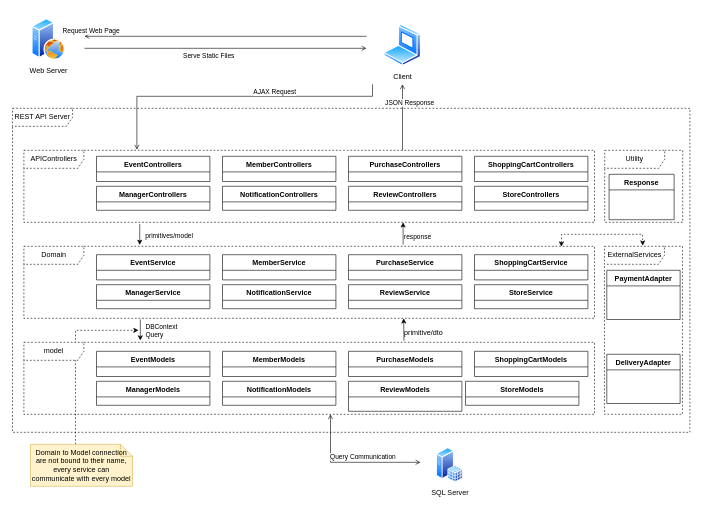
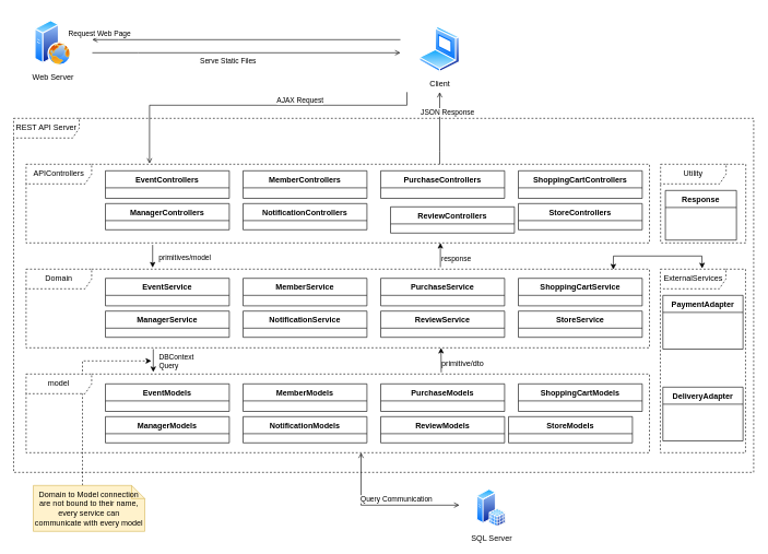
  <mxCell id="0" />
  <mxCell id="1" parent="0" />
  <mxCell id="2" value="" style="group;strokeColor=none;" parent="1" vertex="1" connectable="0"><mxGeometry x="610" y="20" width="120" height="120" as="geometry" /></mxCell>
  <mxCell id="3" value="" style="rounded=0;whiteSpace=wrap;html=1;strokeColor=none;" parent="2" vertex="1"><mxGeometry width="120" height="120" as="geometry" /></mxCell>
  <mxCell id="4" value="Client" style="image;aspect=fixed;perimeter=ellipsePerimeter;html=1;align=center;shadow=0;dashed=0;spacingTop=3;image=img/lib/active_directory/laptop_client.svg;" parent="2" vertex="1"><mxGeometry x="28.5" y="20" width="63" height="70" as="geometry" /></mxCell>
  <mxCell id="5" value="" style="group" parent="1" vertex="1" connectable="0"><mxGeometry x="20" y="20" width="120" height="120" as="geometry" /></mxCell>
  <mxCell id="6" value="" style="rounded=0;whiteSpace=wrap;html=1;strokeColor=none;" parent="5" vertex="1"><mxGeometry width="120" height="120" as="geometry" /></mxCell>
  <mxCell id="7" value="Web Server" style="image;aspect=fixed;perimeter=ellipsePerimeter;html=1;align=center;shadow=0;dashed=0;spacingTop=3;image=img/lib/active_directory/web_server.svg;" parent="5" vertex="1"><mxGeometry x="32" y="10" width="56" height="70" as="geometry" /></mxCell>
  <mxCell id="8" style="edgeStyle=orthogonalEdgeStyle;rounded=0;orthogonalLoop=1;jettySize=auto;html=1;endArrow=open;endFill=0;" parent="1" source="6" target="3" edge="1"><mxGeometry relative="1" as="geometry"><Array as="points"><mxPoint x="210" y="80" /><mxPoint x="210" y="80" /></Array></mxGeometry></mxCell>
  <mxCell id="9" value="Serve Static Files" style="edgeLabel;html=1;align=center;verticalAlign=middle;resizable=0;points=[];" parent="8" vertex="1" connectable="0"><mxGeometry x="-0.125" y="-1" relative="1" as="geometry"><mxPoint y="11" as="offset" /></mxGeometry></mxCell>
  <mxCell id="10" style="edgeStyle=orthogonalEdgeStyle;rounded=0;orthogonalLoop=1;jettySize=auto;html=1;endArrow=open;endFill=0;" parent="1" source="3" target="6" edge="1"><mxGeometry relative="1" as="geometry"><Array as="points"><mxPoint x="180" y="60" /><mxPoint x="180" y="60" /></Array></mxGeometry></mxCell>
  <mxCell id="11" value="Request Web Page" style="edgeLabel;html=1;align=center;verticalAlign=middle;resizable=0;points=[];" parent="10" vertex="1" connectable="0"><mxGeometry x="0.666" relative="1" as="geometry"><mxPoint x="-68" y="-10" as="offset" /></mxGeometry></mxCell>
  <mxCell id="12" style="edgeStyle=orthogonalEdgeStyle;rounded=0;orthogonalLoop=1;jettySize=auto;html=1;startArrow=open;startFill=0;endArrow=open;endFill=0;" parent="1" target="15" edge="1"><mxGeometry relative="1" as="geometry"><mxPoint x="550" y="690" as="sourcePoint" /><Array as="points"><mxPoint x="550" y="770" /></Array></mxGeometry></mxCell>
  <mxCell id="13" value="Query Communication" style="edgeLabel;html=1;align=center;verticalAlign=middle;resizable=0;points=[];" parent="12" vertex="1" connectable="0"><mxGeometry x="0.333" y="-1" relative="1" as="geometry"><mxPoint x="-20" y="-11" as="offset" /></mxGeometry></mxCell>
  <mxCell id="14" value="" style="group;flipV=1;" parent="1" vertex="1" connectable="0"><mxGeometry x="700" y="730" width="101" height="93" as="geometry" /></mxCell>
  <mxCell id="15" value="" style="rounded=0;whiteSpace=wrap;html=1;strokeColor=none;" parent="14" vertex="1"><mxGeometry width="101" height="93" as="geometry" /></mxCell>
  <mxCell id="16" value="SQL Server" style="image;aspect=fixed;perimeter=ellipsePerimeter;html=1;align=center;shadow=0;dashed=0;spacingTop=3;image=img/lib/active_directory/sql_server.svg;" parent="14" vertex="1"><mxGeometry x="26.201" y="15.5" width="44.756" height="58.125" as="geometry" /></mxCell>
  <mxCell id="17" style="edgeStyle=orthogonalEdgeStyle;rounded=0;orthogonalLoop=1;jettySize=auto;html=1;endArrow=open;endFill=0;" parent="1" source="32" target="3" edge="1"><mxGeometry relative="1" as="geometry"><Array as="points"><mxPoint x="670" y="230" /><mxPoint x="670" y="230" /></Array><mxPoint x="590" y="220" as="sourcePoint" /></mxGeometry></mxCell>
  <mxCell id="18" value="JSON Response" style="edgeLabel;html=1;align=center;verticalAlign=middle;resizable=0;points=[];" parent="17" vertex="1" connectable="0"><mxGeometry x="0.26" y="2" relative="1" as="geometry"><mxPoint x="13" y="-11" as="offset" /></mxGeometry></mxCell>
  <mxCell id="19" style="edgeStyle=orthogonalEdgeStyle;rounded=0;orthogonalLoop=1;jettySize=auto;html=1;endArrow=open;endFill=0;startArrow=none;startFill=0;entryX=0.198;entryY=-0.009;entryDx=0;entryDy=0;entryPerimeter=0;" parent="1" source="3" target="32" edge="1"><mxGeometry relative="1" as="geometry"><Array as="points"><mxPoint x="620" y="160" /><mxPoint x="227" y="160" /></Array></mxGeometry></mxCell>
  <mxCell id="20" value="AJAX Request" style="edgeLabel;html=1;align=center;verticalAlign=middle;resizable=0;points=[];" parent="19" vertex="1" connectable="0"><mxGeometry x="-0.227" y="1" relative="1" as="geometry"><mxPoint x="10" y="-9" as="offset" /></mxGeometry></mxCell>
  <mxCell id="21" value="" style="group" parent="1" vertex="1" connectable="0"><mxGeometry x="20" y="180" width="1129" height="540" as="geometry" /></mxCell>
  <mxCell id="22" value="REST API Server" style="shape=umlFrame;whiteSpace=wrap;html=1;pointerEvents=0;width=100;height=30;dashed=1;" parent="21" vertex="1"><mxGeometry width="1129" height="540" as="geometry" /></mxCell>
  <mxCell id="23" value="primitives/model" style="edgeLabel;html=1;align=center;verticalAlign=middle;resizable=0;points=[];" vertex="1" connectable="0" parent="21"><mxGeometry x="260.692" y="211" as="geometry" /></mxCell>
  <mxCell id="24" value="&lt;span style=&quot;color: rgb(0, 0, 0); font-family: Helvetica; font-size: 11px; font-style: normal; font-variant-ligatures: normal; font-variant-caps: normal; font-weight: 400; letter-spacing: normal; orphans: 2; text-align: center; text-indent: 0px; text-transform: none; widows: 2; word-spacing: 0px; -webkit-text-stroke-width: 0px; background-color: rgb(255, 255, 255); text-decoration-thickness: initial; text-decoration-style: initial; text-decoration-color: initial; float: none; display: inline !important;&quot;&gt;response&lt;/span&gt;" style="text;whiteSpace=wrap;html=1;" vertex="1" parent="21"><mxGeometry x="650.955" y="200" width="111.883" height="40" as="geometry" /></mxCell>
  <mxCell id="25" value="primitive/dto" style="text;whiteSpace=wrap;html=1;" vertex="1" parent="21"><mxGeometry x="650.955" y="360" width="122.054" height="40" as="geometry" /></mxCell>
  <mxCell id="26" value="&lt;span style=&quot;color: rgb(0, 0, 0); font-family: Helvetica; font-size: 11px; font-style: normal; font-variant-ligatures: normal; font-variant-caps: normal; font-weight: 400; letter-spacing: normal; orphans: 2; text-align: center; text-indent: 0px; text-transform: none; widows: 2; word-spacing: 0px; -webkit-text-stroke-width: 0px; background-color: rgb(255, 255, 255); text-decoration-thickness: initial; text-decoration-style: initial; text-decoration-color: initial; float: none; display: inline !important;&quot;&gt;DBContext Query&lt;/span&gt;" style="text;whiteSpace=wrap;html=1;" vertex="1" parent="21"><mxGeometry x="220.003" y="350" width="81.369" height="40" as="geometry" /></mxCell>
  <mxCell id="27" value="" style="group" vertex="1" connectable="0" parent="21"><mxGeometry x="986.6" y="230" width="130" height="280" as="geometry" /></mxCell>
  <mxCell id="28" value="ExternalServices" style="shape=umlFrame;whiteSpace=wrap;html=1;pointerEvents=0;width=100;height=30;dashed=1;" vertex="1" parent="27"><mxGeometry width="130.0" height="280" as="geometry" /></mxCell>
  <mxCell id="29" value="PaymentAdapter" style="swimlane;fontStyle=1;align=center;verticalAlign=top;childLayout=stackLayout;horizontal=1;startSize=26;horizontalStack=0;resizeParent=1;resizeParentMax=0;resizeLast=0;collapsible=1;marginBottom=0;" vertex="1" parent="27"><mxGeometry x="3.89" y="40" width="122.23" height="82" as="geometry" /></mxCell>
  <mxCell id="30" value="DeliveryAdapter" style="swimlane;fontStyle=1;align=center;verticalAlign=top;childLayout=stackLayout;horizontal=1;startSize=26;horizontalStack=0;resizeParent=1;resizeParentMax=0;resizeLast=0;collapsible=1;marginBottom=0;" vertex="1" parent="27"><mxGeometry x="3.89" y="180" width="122.23" height="82" as="geometry" /></mxCell>
  <mxCell id="31" value="" style="group" parent="1" vertex="1" connectable="0"><mxGeometry x="39" y="250" width="951" height="120" as="geometry" /></mxCell>
  <mxCell id="32" value="APIControllers" style="shape=umlFrame;whiteSpace=wrap;html=1;pointerEvents=0;width=100;height=30;dashed=1;" parent="31" vertex="1"><mxGeometry width="951.0" height="120" as="geometry" /></mxCell>
  <mxCell id="33" value="EventControllers" style="swimlane;fontStyle=1;align=center;verticalAlign=top;childLayout=stackLayout;horizontal=1;startSize=26;horizontalStack=0;resizeParent=1;resizeParentMax=0;resizeLast=0;collapsible=1;marginBottom=0;" vertex="1" parent="31"><mxGeometry x="121" y="10" width="189" height="42" as="geometry" /></mxCell>
  <mxCell id="34" value="ManagerControllers" style="swimlane;fontStyle=1;align=center;verticalAlign=top;childLayout=stackLayout;horizontal=1;startSize=26;horizontalStack=0;resizeParent=1;resizeParentMax=0;resizeLast=0;collapsible=1;marginBottom=0;" vertex="1" parent="31"><mxGeometry x="121" y="60" width="189" height="40" as="geometry" /></mxCell>
  <mxCell id="35" value="MemberControllers" style="swimlane;fontStyle=1;align=center;verticalAlign=top;childLayout=stackLayout;horizontal=1;startSize=26;horizontalStack=0;resizeParent=1;resizeParentMax=0;resizeLast=0;collapsible=1;marginBottom=0;" vertex="1" parent="31"><mxGeometry x="331" y="10" width="189" height="42" as="geometry" /></mxCell>
  <mxCell id="36" value="NotificationControllers" style="swimlane;fontStyle=1;align=center;verticalAlign=top;childLayout=stackLayout;horizontal=1;startSize=26;horizontalStack=0;resizeParent=1;resizeParentMax=0;resizeLast=0;collapsible=1;marginBottom=0;" vertex="1" parent="31"><mxGeometry x="331" y="60" width="189" height="40" as="geometry" /></mxCell>
  <mxCell id="37" value="PurchaseControllers" style="swimlane;fontStyle=1;align=center;verticalAlign=top;childLayout=stackLayout;horizontal=1;startSize=26;horizontalStack=0;resizeParent=1;resizeParentMax=0;resizeLast=0;collapsible=1;marginBottom=0;" vertex="1" parent="31"><mxGeometry x="541" y="10" width="189" height="42" as="geometry" /></mxCell>
- <mxCell id="38" value="ReviewControllers" style="swimlane;fontStyle=1;align=center;verticalAlign=top;childLayout=stackLayout;horizontal=1;startSize=26;horizontalStack=0;resizeParent=1;resizeParentMax=0;resizeLast=0;collapsible=1;marginBottom=0;" vertex="1" parent="31"><mxGeometry x="541" y="60" width="189" height="40" as="geometry" /></mxCell>
+ <mxCell id="38" value="ReviewControllers" style="swimlane;fontStyle=1;align=center;verticalAlign=top;childLayout=stackLayout;horizontal=1;startSize=26;horizontalStack=0;resizeParent=1;resizeParentMax=0;resizeLast=0;collapsible=1;marginBottom=0;" vertex="1" parent="31"><mxGeometry x="556" y="65" width="189" height="40" as="geometry" /></mxCell>
  <mxCell id="39" value="ShoppingCartControllers" style="swimlane;fontStyle=1;align=center;verticalAlign=top;childLayout=stackLayout;horizontal=1;startSize=26;horizontalStack=0;resizeParent=1;resizeParentMax=0;resizeLast=0;collapsible=1;marginBottom=0;" vertex="1" parent="31"><mxGeometry x="751" y="10" width="189" height="42" as="geometry" /></mxCell>
  <mxCell id="40" value="StoreControllers" style="swimlane;fontStyle=1;align=center;verticalAlign=top;childLayout=stackLayout;horizontal=1;startSize=26;horizontalStack=0;resizeParent=1;resizeParentMax=0;resizeLast=0;collapsible=1;marginBottom=0;" vertex="1" parent="31"><mxGeometry x="751" y="60" width="189" height="40" as="geometry" /></mxCell>
  <mxCell id="41" value="" style="group" parent="1" vertex="1" connectable="0"><mxGeometry x="39" y="410" width="951" height="120" as="geometry" /></mxCell>
  <mxCell id="42" value="Domain" style="shape=umlFrame;whiteSpace=wrap;html=1;pointerEvents=0;width=100;height=30;dashed=1;" parent="41" vertex="1"><mxGeometry width="951.0" height="120" as="geometry" /></mxCell>
  <mxCell id="43" value="EventService" style="swimlane;fontStyle=1;align=center;verticalAlign=top;childLayout=stackLayout;horizontal=1;startSize=26;horizontalStack=0;resizeParent=1;resizeParentMax=0;resizeLast=0;collapsible=1;marginBottom=0;" vertex="1" parent="41"><mxGeometry x="121" y="14" width="189" height="42" as="geometry" /></mxCell>
  <mxCell id="44" value="ManagerService" style="swimlane;fontStyle=1;align=center;verticalAlign=top;childLayout=stackLayout;horizontal=1;startSize=26;horizontalStack=0;resizeParent=1;resizeParentMax=0;resizeLast=0;collapsible=1;marginBottom=0;" vertex="1" parent="41"><mxGeometry x="121" y="64" width="189" height="40" as="geometry" /></mxCell>
  <mxCell id="45" value="MemberService" style="swimlane;fontStyle=1;align=center;verticalAlign=top;childLayout=stackLayout;horizontal=1;startSize=26;horizontalStack=0;resizeParent=1;resizeParentMax=0;resizeLast=0;collapsible=1;marginBottom=0;" vertex="1" parent="41"><mxGeometry x="331" y="14" width="189" height="42" as="geometry" /></mxCell>
  <mxCell id="46" value="NotificationService" style="swimlane;fontStyle=1;align=center;verticalAlign=top;childLayout=stackLayout;horizontal=1;startSize=26;horizontalStack=0;resizeParent=1;resizeParentMax=0;resizeLast=0;collapsible=1;marginBottom=0;" vertex="1" parent="41"><mxGeometry x="331" y="64" width="189" height="40" as="geometry" /></mxCell>
  <mxCell id="47" value="PurchaseService" style="swimlane;fontStyle=1;align=center;verticalAlign=top;childLayout=stackLayout;horizontal=1;startSize=26;horizontalStack=0;resizeParent=1;resizeParentMax=0;resizeLast=0;collapsible=1;marginBottom=0;" vertex="1" parent="41"><mxGeometry x="541" y="14" width="189" height="42" as="geometry" /></mxCell>
  <mxCell id="48" value="ReviewService" style="swimlane;fontStyle=1;align=center;verticalAlign=top;childLayout=stackLayout;horizontal=1;startSize=26;horizontalStack=0;resizeParent=1;resizeParentMax=0;resizeLast=0;collapsible=1;marginBottom=0;" vertex="1" parent="41"><mxGeometry x="541" y="64" width="189" height="40" as="geometry" /></mxCell>
  <mxCell id="49" value="ShoppingCartService" style="swimlane;fontStyle=1;align=center;verticalAlign=top;childLayout=stackLayout;horizontal=1;startSize=26;horizontalStack=0;resizeParent=1;resizeParentMax=0;resizeLast=0;collapsible=1;marginBottom=0;" vertex="1" parent="41"><mxGeometry x="751" y="14" width="189" height="42" as="geometry" /></mxCell>
  <mxCell id="50" value="StoreService" style="swimlane;fontStyle=1;align=center;verticalAlign=top;childLayout=stackLayout;horizontal=1;startSize=26;horizontalStack=0;resizeParent=1;resizeParentMax=0;resizeLast=0;collapsible=1;marginBottom=0;" vertex="1" parent="41"><mxGeometry x="751" y="64" width="189" height="40" as="geometry" /></mxCell>
  <mxCell id="51" style="edgeStyle=orthogonalEdgeStyle;rounded=0;orthogonalLoop=1;jettySize=auto;html=1;dashed=1;exitX=0;exitY=0;exitDx=75;exitDy=0;exitPerimeter=0;" edge="1" parent="41" source="70"><mxGeometry relative="1" as="geometry"><mxPoint x="469" y="110" as="sourcePoint" /><mxPoint x="191" y="140" as="targetPoint" /><Array as="points"><mxPoint x="86" y="140" /></Array></mxGeometry></mxCell>
  <mxCell id="52" value="" style="group" parent="1" vertex="1" connectable="0"><mxGeometry x="39" y="570" width="951" height="120" as="geometry" /></mxCell>
  <mxCell id="53" value="model" style="shape=umlFrame;whiteSpace=wrap;html=1;pointerEvents=0;width=100;height=30;dashed=1;" parent="52" vertex="1"><mxGeometry width="951.0" height="120" as="geometry" /></mxCell>
  <mxCell id="54" value="EventModels" style="swimlane;fontStyle=1;align=center;verticalAlign=top;childLayout=stackLayout;horizontal=1;startSize=26;horizontalStack=0;resizeParent=1;resizeParentMax=0;resizeLast=0;collapsible=1;marginBottom=0;" vertex="1" parent="52"><mxGeometry x="121" y="15" width="189" height="42" as="geometry" /></mxCell>
  <mxCell id="55" value="ManagerModels" style="swimlane;fontStyle=1;align=center;verticalAlign=top;childLayout=stackLayout;horizontal=1;startSize=26;horizontalStack=0;resizeParent=1;resizeParentMax=0;resizeLast=0;collapsible=1;marginBottom=0;" vertex="1" parent="52"><mxGeometry x="121" y="65" width="189" height="40" as="geometry" /></mxCell>
  <mxCell id="56" value="MemberModels" style="swimlane;fontStyle=1;align=center;verticalAlign=top;childLayout=stackLayout;horizontal=1;startSize=26;horizontalStack=0;resizeParent=1;resizeParentMax=0;resizeLast=0;collapsible=1;marginBottom=0;" vertex="1" parent="52"><mxGeometry x="331" y="15" width="189" height="42" as="geometry" /></mxCell>
  <mxCell id="57" value="NotificationModels" style="swimlane;fontStyle=1;align=center;verticalAlign=top;childLayout=stackLayout;horizontal=1;startSize=26;horizontalStack=0;resizeParent=1;resizeParentMax=0;resizeLast=0;collapsible=1;marginBottom=0;" vertex="1" parent="52"><mxGeometry x="331" y="65" width="189" height="40" as="geometry" /></mxCell>
  <mxCell id="58" value="PurchaseModels" style="swimlane;fontStyle=1;align=center;verticalAlign=top;childLayout=stackLayout;horizontal=1;startSize=26;horizontalStack=0;resizeParent=1;resizeParentMax=0;resizeLast=0;collapsible=1;marginBottom=0;" vertex="1" parent="52"><mxGeometry x="541" y="15" width="189" height="42" as="geometry" /></mxCell>
- <mxCell id="59" value="ReviewModels" style="swimlane;fontStyle=1;align=center;verticalAlign=top;childLayout=stackLayout;horizontal=1;startSize=26;horizontalStack=0;resizeParent=1;resizeParentMax=0;resizeLast=0;collapsible=1;marginBottom=0;" vertex="1" parent="52"><mxGeometry x="541" y="65" width="189" height="50" as="geometry" /></mxCell>
+ <mxCell id="59" value="ReviewModels" style="swimlane;fontStyle=1;align=center;verticalAlign=top;childLayout=stackLayout;horizontal=1;startSize=26;horizontalStack=0;resizeParent=1;resizeParentMax=0;resizeLast=0;collapsible=1;marginBottom=0;" vertex="1" parent="52"><mxGeometry x="541" y="65" width="189" height="40" as="geometry" /></mxCell>
  <mxCell id="60" value="ShoppingCartModels" style="swimlane;fontStyle=1;align=center;verticalAlign=top;childLayout=stackLayout;horizontal=1;startSize=26;horizontalStack=0;resizeParent=1;resizeParentMax=0;resizeLast=0;collapsible=1;marginBottom=0;" vertex="1" parent="52"><mxGeometry x="751" y="15" width="189" height="42" as="geometry" /></mxCell>
  <mxCell id="61" value="StoreModels" style="swimlane;fontStyle=1;align=center;verticalAlign=top;childLayout=stackLayout;horizontal=1;startSize=26;horizontalStack=0;resizeParent=1;resizeParentMax=0;resizeLast=0;collapsible=1;marginBottom=0;" vertex="1" parent="52"><mxGeometry x="736" y="65" width="189" height="40" as="geometry" /></mxCell>
  <mxCell id="62" style="edgeStyle=orthogonalEdgeStyle;rounded=0;orthogonalLoop=1;jettySize=auto;html=1;entryX=0.203;entryY=-0.019;entryDx=0;entryDy=0;entryPerimeter=0;exitX=0.203;exitY=1.025;exitDx=0;exitDy=0;exitPerimeter=0;" edge="1" parent="1" source="32" target="42"><mxGeometry relative="1" as="geometry" /></mxCell>
  <mxCell id="63" style="edgeStyle=orthogonalEdgeStyle;rounded=0;orthogonalLoop=1;jettySize=auto;html=1;entryX=0.203;entryY=-0.019;entryDx=0;entryDy=0;entryPerimeter=0;exitX=0.203;exitY=1.025;exitDx=0;exitDy=0;exitPerimeter=0;" edge="1" parent="1"><mxGeometry relative="1" as="geometry"><mxPoint x="233" y="532" as="sourcePoint" /><mxPoint x="233" y="567" as="targetPoint" /></mxGeometry></mxCell>
  <mxCell id="64" value="" style="endArrow=classic;html=1;rounded=0;exitX=0.666;exitY=-0.021;exitDx=0;exitDy=0;exitPerimeter=0;" edge="1" parent="1" source="53"><mxGeometry width="50" height="50" relative="1" as="geometry"><mxPoint x="590" y="480" as="sourcePoint" /><mxPoint x="672" y="530" as="targetPoint" /></mxGeometry></mxCell>
  <mxCell id="65" value="" style="endArrow=classic;html=1;rounded=0;exitX=0.666;exitY=-0.021;exitDx=0;exitDy=0;exitPerimeter=0;" edge="1" parent="1"><mxGeometry width="50" height="50" relative="1" as="geometry"><mxPoint x="671" y="407" as="sourcePoint" /><mxPoint x="671" y="370" as="targetPoint" /></mxGeometry></mxCell>
  <mxCell id="66" value="" style="group" vertex="1" connectable="0" parent="1"><mxGeometry x="1007" y="250" width="123" height="120" as="geometry" /></mxCell>
  <mxCell id="67" value="Utility" style="shape=umlFrame;whiteSpace=wrap;html=1;pointerEvents=0;width=100;height=30;dashed=1;" vertex="1" parent="66"><mxGeometry width="130" height="120" as="geometry" /></mxCell>
  <mxCell id="68" value="Response" style="swimlane;fontStyle=1;align=center;verticalAlign=top;childLayout=stackLayout;horizontal=1;startSize=26;horizontalStack=0;resizeParent=1;resizeParentMax=0;resizeLast=0;collapsible=1;marginBottom=0;" parent="66" vertex="1"><mxGeometry x="7.296" y="40.002" width="108.416" height="75.692" as="geometry" /></mxCell>
- <mxCell id="69" value="" style="endArrow=classic;startArrow=classic;html=1;rounded=0;exitX=0.942;exitY=0.005;exitDx=0;exitDy=0;exitPerimeter=0;entryX=0.491;entryY=-0.004;entryDx=0;entryDy=0;entryPerimeter=0;dashed=1;" edge="1" parent="1" source="42" target="28"><mxGeometry width="50" height="50" relative="1" as="geometry"><mxPoint x="990" y="490" as="sourcePoint" /><mxPoint x="1040" y="440" as="targetPoint" /><Array as="points"><mxPoint x="935" y="390" /><mxPoint x="1070" y="390" /></Array></mxGeometry></mxCell>
+ <mxCell id="69" value="" style="endArrow=classic;startArrow=classic;html=1;rounded=0;exitX=0.942;exitY=0.005;exitDx=0;exitDy=0;exitPerimeter=0;entryX=0.491;entryY=-0.004;entryDx=0;entryDy=0;entryPerimeter=0;" edge="1" parent="1" source="42" target="28"><mxGeometry width="50" height="50" relative="1" as="geometry"><mxPoint x="990" y="490" as="sourcePoint" /><mxPoint x="1040" y="440" as="targetPoint" /><Array as="points"><mxPoint x="935" y="390" /><mxPoint x="1070" y="390" /></Array></mxGeometry></mxCell>
  <mxCell id="70" value="Domain to Model connection are not bound to their name, every service can communicate with every model" style="shape=note;size=20;whiteSpace=wrap;html=1;fillColor=#fff2cc;strokeColor=#d6b656;" vertex="1" parent="1"><mxGeometry x="50" y="740" width="170" height="70" as="geometry" /></mxCell>
